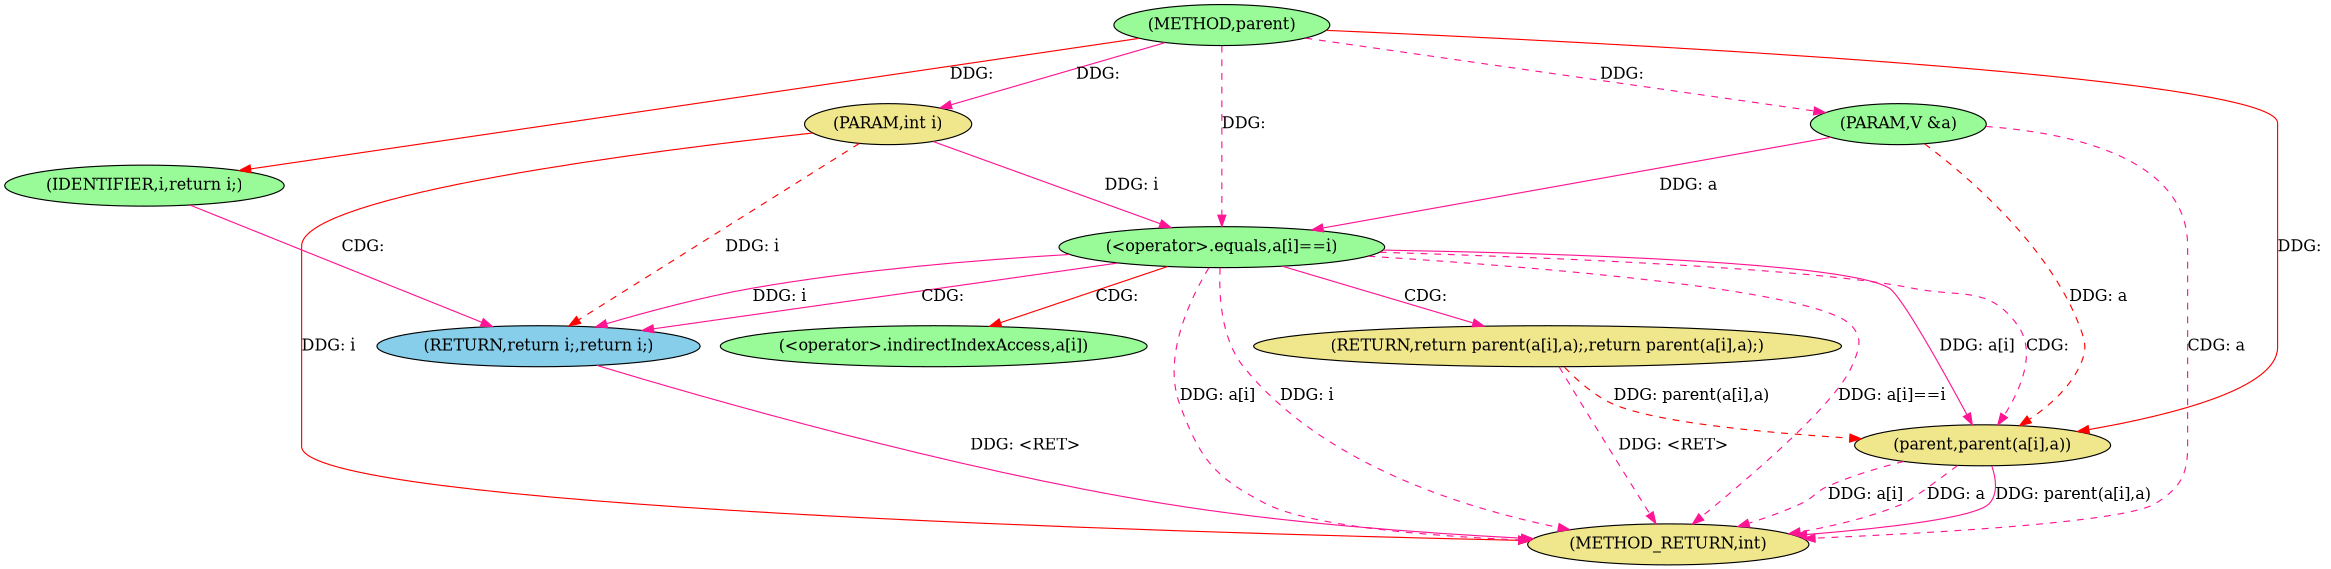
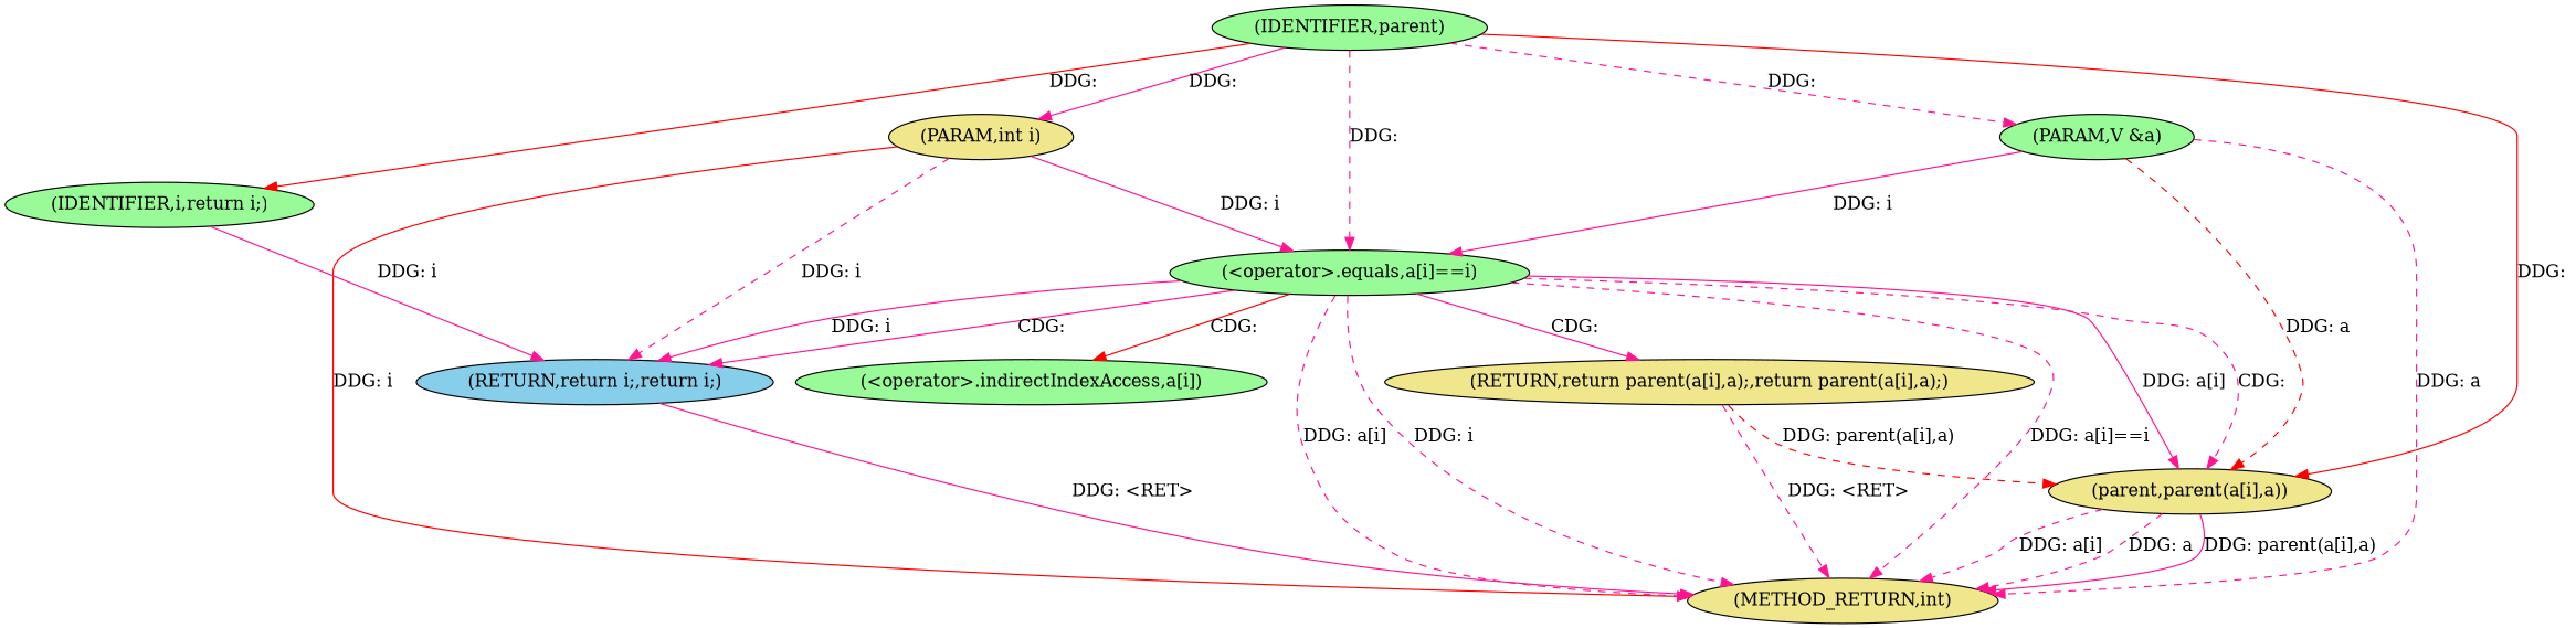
  digraph {
    node [fillcolor=palegreen style=filled]
    edge [color=deeppink style=solid]
-   n1 [label="(METHOD,parent)"]
+   n1 [label="(IDENTIFIER,parent)"]
    n2 [fillcolor=khaki label="(PARAM,int i)"]
    n3 [label="(PARAM,V &a)"]
    n4 [label="(<operator>.equals,a[i]==i)"]
    n5 [fillcolor=khaki label="(parent,parent(a[i],a))"]
    n6 [label="(IDENTIFIER,i,return i;)"]
    n7 [fillcolor=khaki label="(METHOD_RETURN,int)"]
    n8 [fillcolor=skyblue label="(RETURN,return i;,return i;)"]
    n9 [fillcolor=khaki label="(RETURN,return parent(a[i],a);,return parent(a[i],a);)"]
    n10 [label="(<operator>.indirectIndexAccess,a[i])"]
    n1 -> n2 [label="DDG: "]
    n1 -> n3 [label="DDG: " style=dashed]
    n1 -> n4 [label="DDG: " style=dashed]
    n1 -> n5 [color=red label="DDG: "]
    n1 -> n6 [color=red label="DDG: "]
    n2 -> n4 [label="DDG: i"]
    n2 -> n7 [color=red label="DDG: i"]
-   n2 -> n8 [color=red label="DDG: i" style=dashed]
-   n3 -> n4 [label="DDG: a"]
+   n2 -> n8 [label="DDG: i" style=dashed]
+   n3 -> n4 [label="DDG: i"]
    n3 -> n5 [color=red label="DDG: a" style=dashed]
-   n3 -> n7 [label="CDG: a" style=dashed]
+   n3 -> n7 [label="DDG: a" style=dashed]
    n4 -> n5 [label="DDG: a[i]"]
    n4 -> n5 [label="CDG: " style=dashed]
    n4 -> n7 [label="DDG: a[i]" style=dashed]
    n4 -> n7 [label="DDG: i" style=dashed]
    n4 -> n7 [label="DDG: a[i]==i" style=dashed]
    n4 -> n8 [label="DDG: i"]
    n4 -> n8 [label="CDG: "]
    n4 -> n9 [label="CDG: "]
    n4 -> n10 [color=red label="CDG: "]
    n5 -> n7 [label="DDG: a[i]" style=dashed]
    n5 -> n7 [label="DDG: a" style=dashed]
    n5 -> n7 [label="DDG: parent(a[i],a)"]
-   n6 -> n8 [label="CDG: "]
+   n6 -> n8 [label="DDG: i"]
    n8 -> n7 [label="DDG: <RET>"]
    n9 -> n5 [color=red label="DDG: parent(a[i],a)" style=dashed]
    n9 -> n7 [label="DDG: <RET>" style=dashed]
  }
